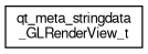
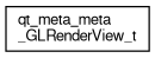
  digraph {
    rankdir=TB
-   n1 [color=black fillcolor=white fontname=FreeSans fontsize=10 height=0.2 label="qt_meta_stringdata\l_GLRenderView_t" shape=record style=filled width=0.4]
+   n1 [color=black fillcolor=white fontname=FreeSans fontsize=10 height=0.2 label="qt_meta_meta\l_GLRenderView_t" shape=record style=filled width=0.4]
  }
